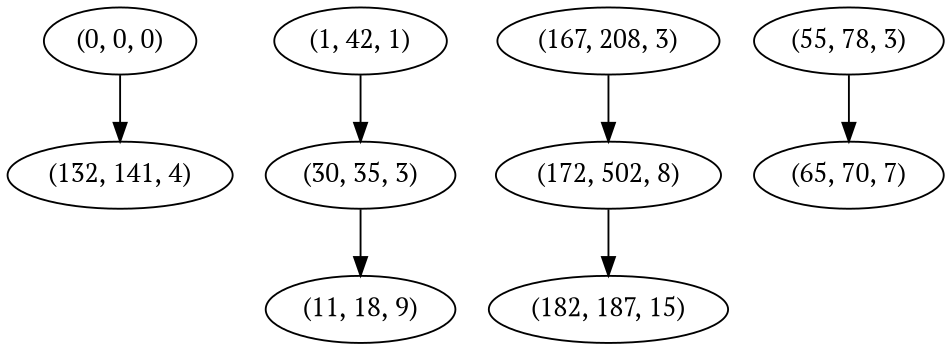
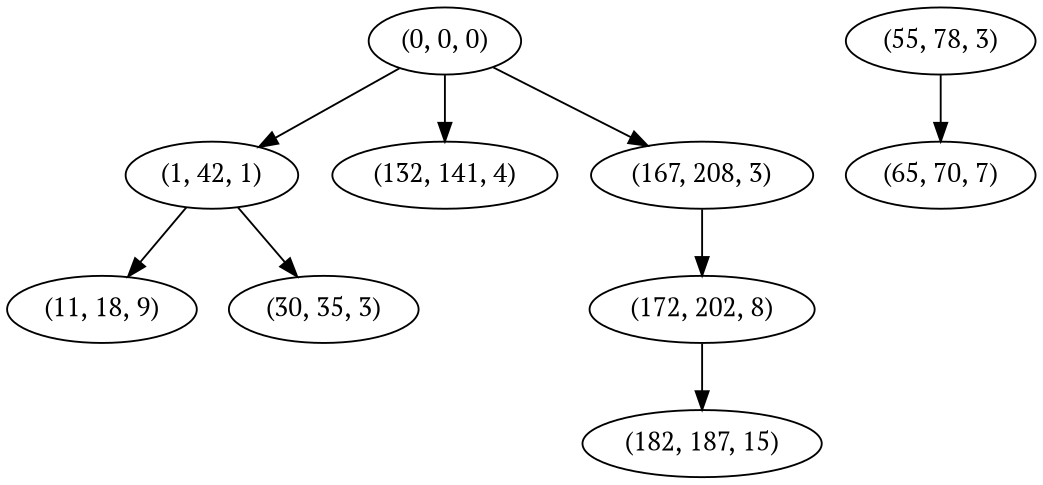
  digraph {
    fontname="PT Serif"
    node [fontname="PT Serif"]
    edge [fontname="PT Serif"]
    "(0, 0, 0)"
    "(1, 42, 1)"
    "(132, 141, 4)"
    "(167, 208, 3)"
    "(11, 18, 9)"
    "(30, 35, 3)"
    "(55, 78, 3)"
    "(65, 70, 7)"
-   "(172, 202, 8)" [label="(172, 502, 8)"]
+   "(172, 202, 8)"
    "(182, 187, 15)"
+   "(0, 0, 0)" -> "(1, 42, 1)"
    "(0, 0, 0)" -> "(132, 141, 4)"
-   "(30, 35, 3)" -> "(11, 18, 9)"
+   "(0, 0, 0)" -> "(167, 208, 3)"
+   "(1, 42, 1)" -> "(11, 18, 9)"
    "(1, 42, 1)" -> "(30, 35, 3)"
    "(167, 208, 3)" -> "(172, 202, 8)"
    "(55, 78, 3)" -> "(65, 70, 7)"
    "(172, 202, 8)" -> "(182, 187, 15)"
  }
